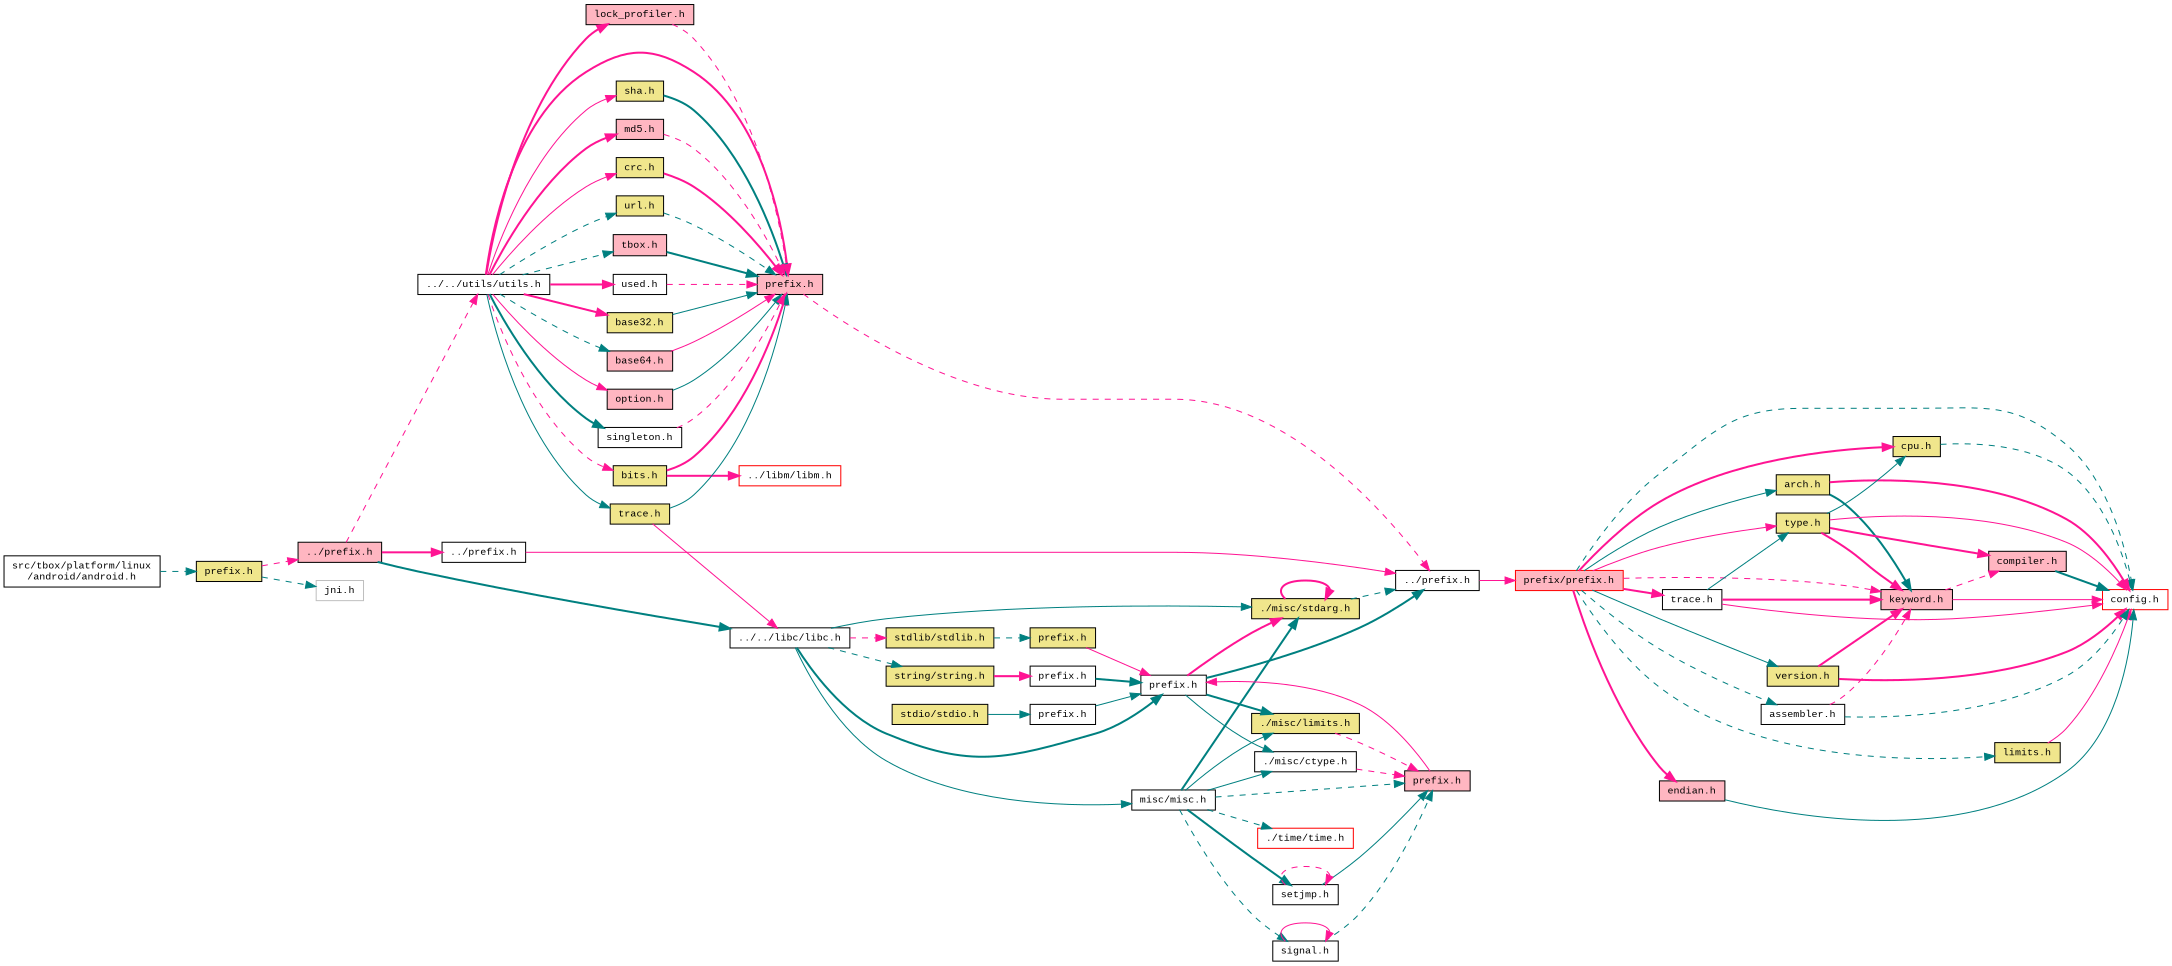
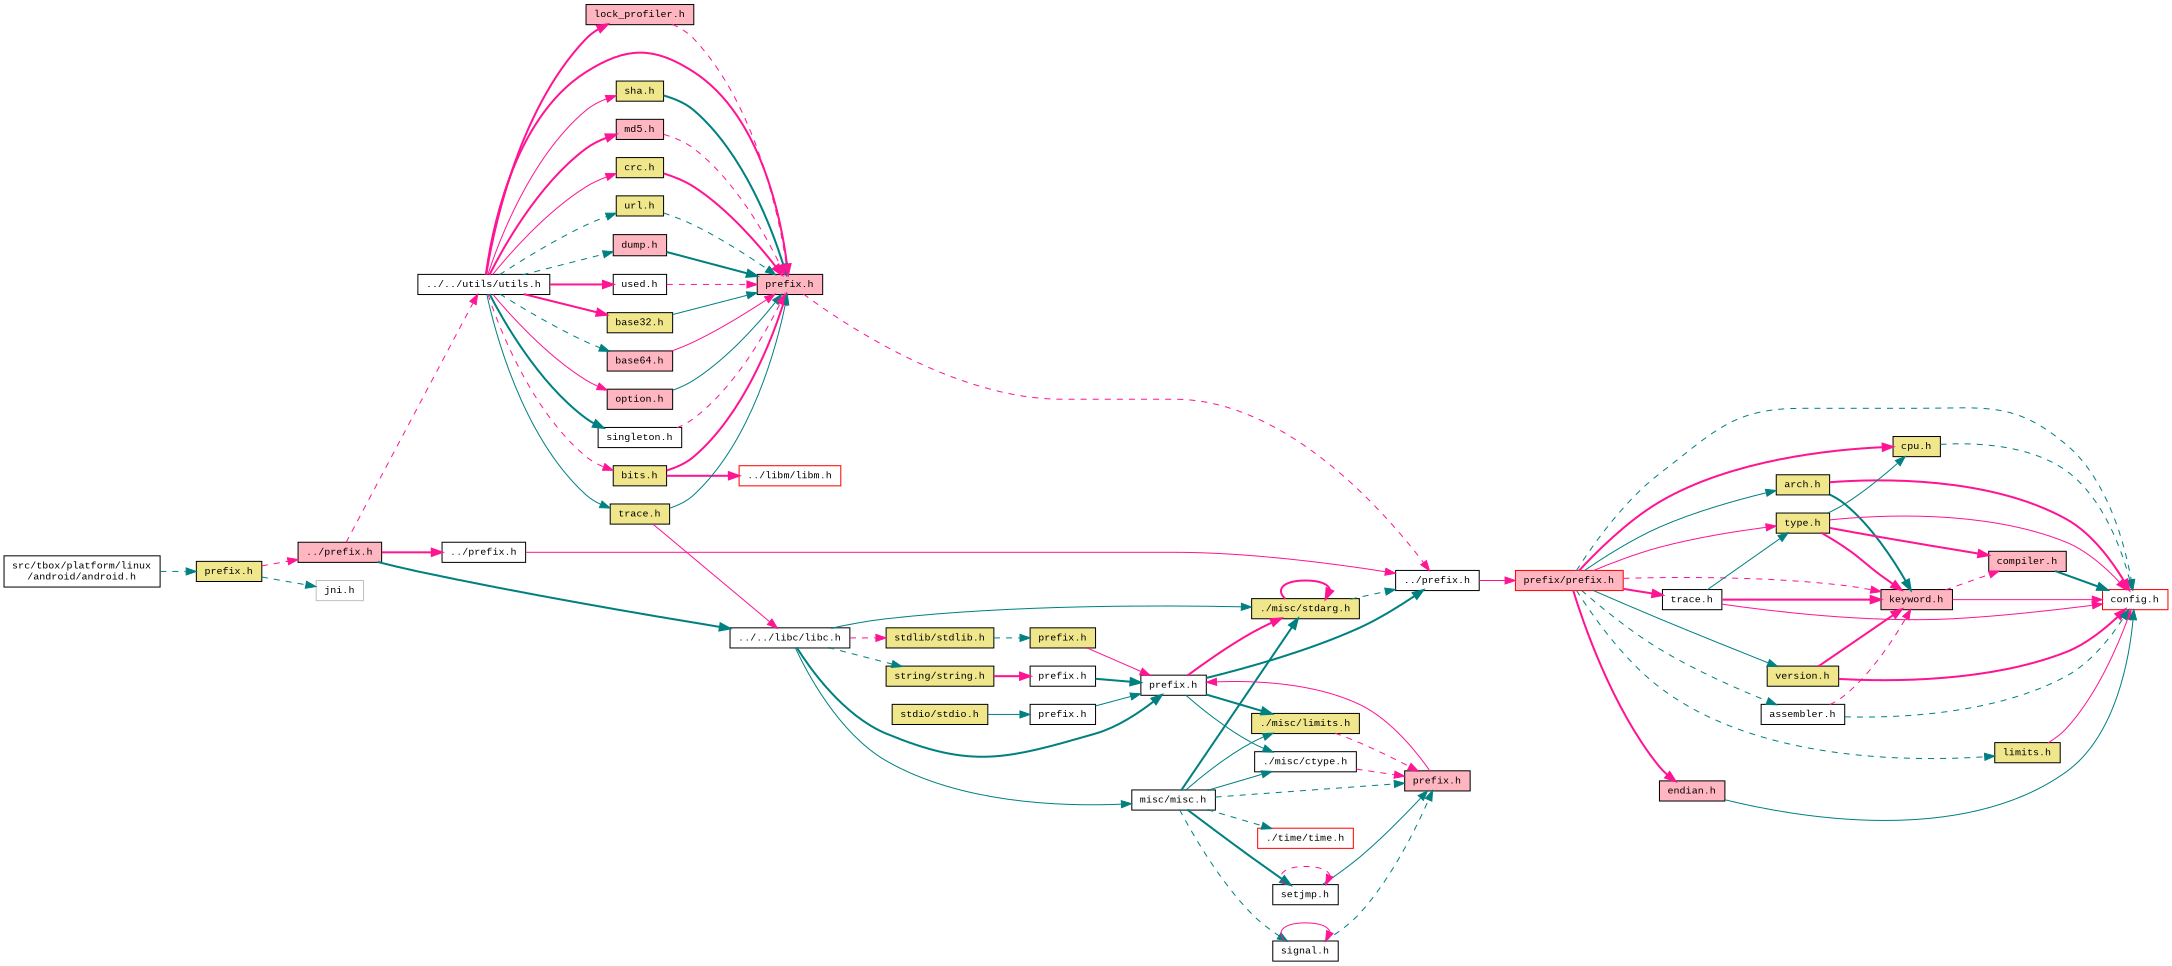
  digraph {
    rankdir=LR
    node [color=black fillcolor=white fontname=CourierNew fontsize=10 shape=record style=filled]
    edge [color=deeppink fontname=CourierNew fontsize=10 labelfontname=CourierNew labelfontsize=10 style=dashed]
    n1 [fontcolor=black height=0.2 label="src/tbox/platform/linux\l/android/android.h" width=0.4]
    n2 [fillcolor=khaki height=0.2 label="prefix.h" width=0.4]
    n3 [fillcolor=lightpink height=0.2 label="../prefix.h" width=0.4]
    n4 [color=grey75 height=0.2 label="jni.h" width=0.4]
    n5 [height=0.2 label="../prefix.h" width=0.4]
    n6 [height=0.2 label="../../libc/libc.h" width=0.4]
    n7 [height=0.2 label="../../utils/utils.h" width=0.4]
    n8 [height=0.2 label="../prefix.h" width=0.4]
    n9 [height=0.2 label="prefix.h" width=0.4]
    n10 [height=0.2 label="misc/misc.h" width=0.4]
    n11 [fillcolor=khaki height=0.2 label="stdlib/stdlib.h" width=0.4]
    n12 [fillcolor=khaki height=0.2 label="string/string.h" width=0.4]
    n13 [fillcolor=khaki height=0.2 label="./misc/stdarg.h" width=0.4]
    n14 [fillcolor=lightpink height=0.2 label="prefix.h" width=0.4]
    n15 [fillcolor=khaki height=0.2 label="bits.h" width=0.4]
    n16 [fillcolor=khaki height=0.2 label="sha.h" width=0.4]
    n17 [fillcolor=lightpink height=0.2 label="md5.h" width=0.4]
    n18 [fillcolor=khaki height=0.2 label="crc.h" width=0.4]
    n19 [fillcolor=khaki height=0.2 label="url.h" width=0.4]
-   n20 [fillcolor=lightpink height=0.2 label="tbox.h" width=0.4]
+   n20 [fillcolor=lightpink height=0.2 label="dump.h" width=0.4]
    n21 [height=0.2 label="used.h" width=0.4]
    n22 [fillcolor=khaki height=0.2 label="trace.h" width=0.4]
    n23 [fillcolor=khaki height=0.2 label="base32.h" width=0.4]
    n24 [fillcolor=lightpink height=0.2 label="base64.h" width=0.4]
    n25 [fillcolor=lightpink height=0.2 label="option.h" width=0.4]
    n26 [height=0.2 label="singleton.h" width=0.4]
    n27 [fillcolor=lightpink height=0.2 label="lock_profiler.h" width=0.4]
    n28 [color=red fillcolor=lightpink height=0.2 label="prefix/prefix.h" width=0.4]
    n29 [color=red height=0.2 label="config.h" width=0.4]
    n30 [fillcolor=khaki height=0.2 label="cpu.h" width=0.4]
    n31 [fillcolor=khaki height=0.2 label="arch.h" width=0.4]
    n32 [fillcolor=lightpink height=0.2 label="keyword.h" width=0.4]
    n33 [fillcolor=khaki height=0.2 label="type.h" width=0.4]
    n34 [fillcolor=khaki height=0.2 label="limits.h" width=0.4]
    n35 [fillcolor=lightpink height=0.2 label="endian.h" width=0.4]
    n36 [fillcolor=khaki height=0.2 label="version.h" width=0.4]
    n37 [height=0.2 label="assembler.h" width=0.4]
    n38 [height=0.2 label="trace.h" width=0.4]
    n39 [fillcolor=lightpink height=0.2 label="compiler.h" width=0.4]
    n40 [height=0.2 label="./misc/ctype.h" width=0.4]
    n41 [fillcolor=khaki height=0.2 label="./misc/limits.h" width=0.4]
    n42 [fillcolor=lightpink height=0.2 label="prefix.h" width=0.4]
    n43 [height=0.2 label="setjmp.h" width=0.4]
    n44 [height=0.2 label="signal.h" width=0.4]
    n45 [color=red height=0.2 label="./time/time.h" width=0.4]
    n46 [fillcolor=khaki height=0.2 label="stdio/stdio.h" width=0.4]
    n47 [height=0.2 label="prefix.h" width=0.4]
    n48 [fillcolor=khaki height=0.2 label="prefix.h" width=0.4]
    n49 [height=0.2 label="prefix.h" width=0.4]
    n50 [color=red height=0.2 label="../libm/libm.h" width=0.4]
    n1 -> n2 [color=teal]
    n2 -> n3
    n2 -> n4 [color=teal]
    n3 -> n5 [style=bold]
    n3 -> n6 [color=teal style=bold]
    n3 -> n7
    n5 -> n8 [style=solid]
    n6 -> n9 [color=teal style=bold]
    n6 -> n10 [color=teal style=solid]
    n6 -> n11
    n6 -> n12 [color=teal]
    n6 -> n13 [color=teal style=solid]
    n7 -> n14 [style=bold]
    n7 -> n15
    n7 -> n16 [style=solid]
    n7 -> n17 [style=bold]
    n7 -> n18 [style=solid]
    n7 -> n19 [color=teal]
    n7 -> n20 [color=teal]
    n7 -> n21 [style=bold]
    n7 -> n22 [color=teal style=solid]
    n7 -> n23 [style=bold]
    n7 -> n24 [color=teal]
    n7 -> n25 [style=solid]
    n7 -> n26 [color=teal style=bold]
    n7 -> n27 [style=bold]
    n8 -> n28 [style=solid]
    n9 -> n8 [color=teal style=bold]
    n9 -> n13 [style=bold]
    n9 -> n40 [color=teal style=solid]
    n9 -> n41 [color=teal style=bold]
    n10 -> n13 [color=teal style=bold]
    n10 -> n40 [color=teal style=solid]
    n10 -> n41 [color=teal style=solid]
    n10 -> n42 [color=teal]
    n10 -> n43 [color=teal style=bold]
    n10 -> n44 [color=teal]
    n10 -> n45 [color=teal]
    n11 -> n48 [color=teal]
    n12 -> n49 [style=bold]
    n13 -> n8 [color=teal]
    n13 -> n13 [style=bold]
    n14 -> n8
    n15 -> n14 [style=bold]
    n15 -> n50 [style=bold]
    n16 -> n14 [color=teal style=bold]
    n17 -> n14
    n18 -> n14 [style=bold]
    n19 -> n14 [color=teal]
    n20 -> n14 [color=teal style=bold]
    n21 -> n14
    n22 -> n6 [style=solid]
    n22 -> n14 [color=teal style=solid]
    n23 -> n14 [color=teal style=solid]
    n24 -> n14 [style=solid]
    n25 -> n14 [color=teal style=solid]
    n26 -> n14
    n27 -> n14
    n28 -> n29 [color=teal]
    n28 -> n30 [style=bold]
    n28 -> n31 [color=teal style=solid]
    n28 -> n32
    n28 -> n33 [style=solid]
    n28 -> n34 [color=teal]
    n28 -> n35 [style=bold]
    n28 -> n36 [color=teal style=solid]
    n28 -> n37 [color=teal]
    n28 -> n38 [style=bold]
    n30 -> n29 [color=teal]
    n31 -> n29 [style=bold]
    n31 -> n32 [color=teal style=bold]
    n32 -> n29 [style=solid]
    n32 -> n39
    n33 -> n29 [style=solid]
    n33 -> n30 [color=teal style=solid]
    n33 -> n32 [style=bold]
    n33 -> n39 [style=bold]
    n34 -> n29 [style=solid]
    n35 -> n29 [color=teal style=solid]
    n36 -> n29 [style=bold]
    n36 -> n32 [style=bold]
    n37 -> n29 [color=teal]
    n37 -> n32
    n38 -> n29 [style=solid]
    n38 -> n32 [style=bold]
    n38 -> n33 [color=teal style=solid]
    n39 -> n29 [color=teal style=bold]
    n40 -> n42
    n41 -> n42
    n42 -> n9 [style=solid]
    n43 -> n42 [color=teal style=solid]
    n43 -> n43
    n44 -> n42 [color=teal]
    n44 -> n44 [style=solid]
    n46 -> n47 [color=teal style=solid]
    n47 -> n9 [color=teal style=solid]
    n48 -> n9 [style=solid]
    n49 -> n9 [color=teal style=bold]
  }
